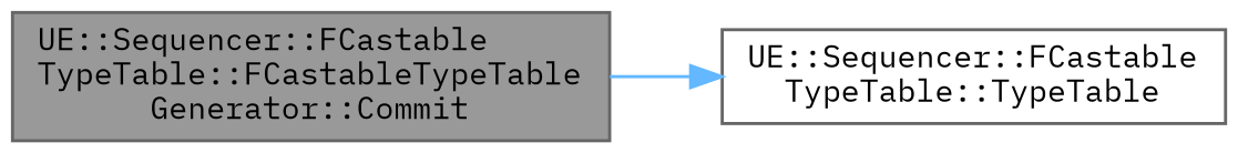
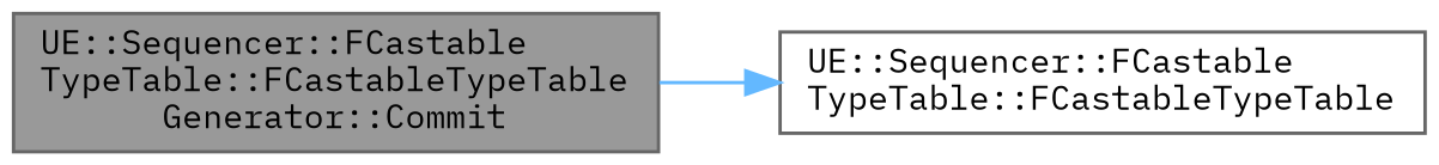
  digraph {
    rankdir=LR
    fontname="IBM Plex Mono"
    node [fontname="IBM Plex Mono" fontsize=10 shape=box style=filled]
    n1 [color=gray40 fillcolor=grey60 fontcolor=black height=0.2 label="UE::Sequencer::FCastable\lTypeTable::FCastableTypeTable\lGenerator::Commit" width=0.4]
-   n2 [color=grey40 fillcolor=white height=0.2 label="UE::Sequencer::FCastable\lTypeTable::TypeTable" width=0.4]
+   n2 [color=grey40 fillcolor=white height=0.2 label="UE::Sequencer::FCastable\lTypeTable::FCastableTypeTable" width=0.4]
    n1 -> n2 [color=steelblue1 fontname="IBM Plex Mono" fontsize=10 labelfontname=Helvetica labelfontsize=10 style=solid]
  }
